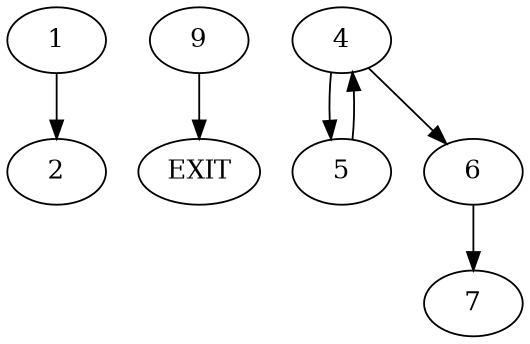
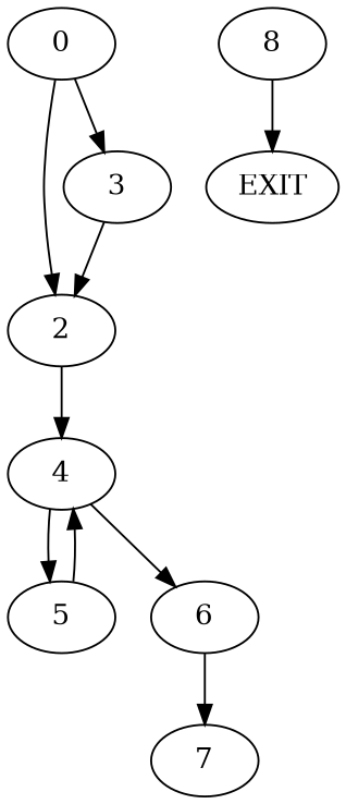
  digraph {
-   1
+   1 [label=0]
    2
+   3
    n4 [label=EXIT]
-   9
+   9 [label=8]
    4
    5
    6
    7
    1 -> 2
+   1 -> 3
+   2 -> 4
+   3 -> 2
    9 -> n4
    4 -> 5
    4 -> 6
    5 -> 4
    6 -> 7
  }
